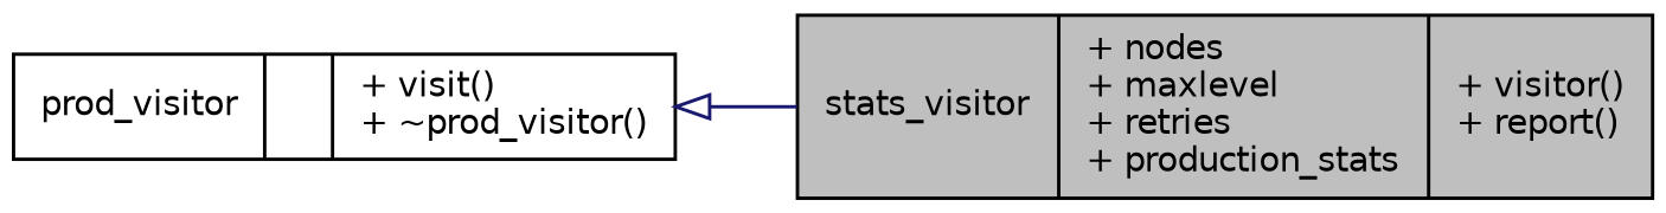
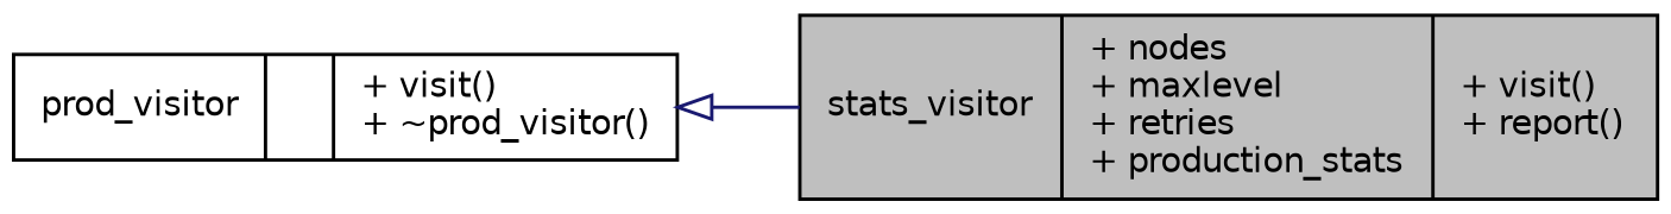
  digraph {
    rankdir=LR
    node [color=black fontname=Helvetica fontsize=10 shape=record style=filled]
-   n1 [fillcolor=grey75 fontcolor=black height=0.2 label="{stats_visitor\n|+ nodes\l+ maxlevel\l+ retries\l+ production_stats\l|+ visitor()\l+ report()\l}" width=0.4]
+   n1 [fillcolor=grey75 fontcolor=black height=0.2 label="{stats_visitor\n|+ nodes\l+ maxlevel\l+ retries\l+ production_stats\l|+ visit()\l+ report()\l}" width=0.4]
    n2 [fillcolor=white height=0.2 label="{prod_visitor\n||+ visit()\l+ ~prod_visitor()\l}" width=0.4]
    n2 -> n1 [arrowtail=onormal color=midnightblue dir=back fontname=Helvetica fontsize=10 labelfontname=Helvetica labelfontsize=10 style=solid]
  }
